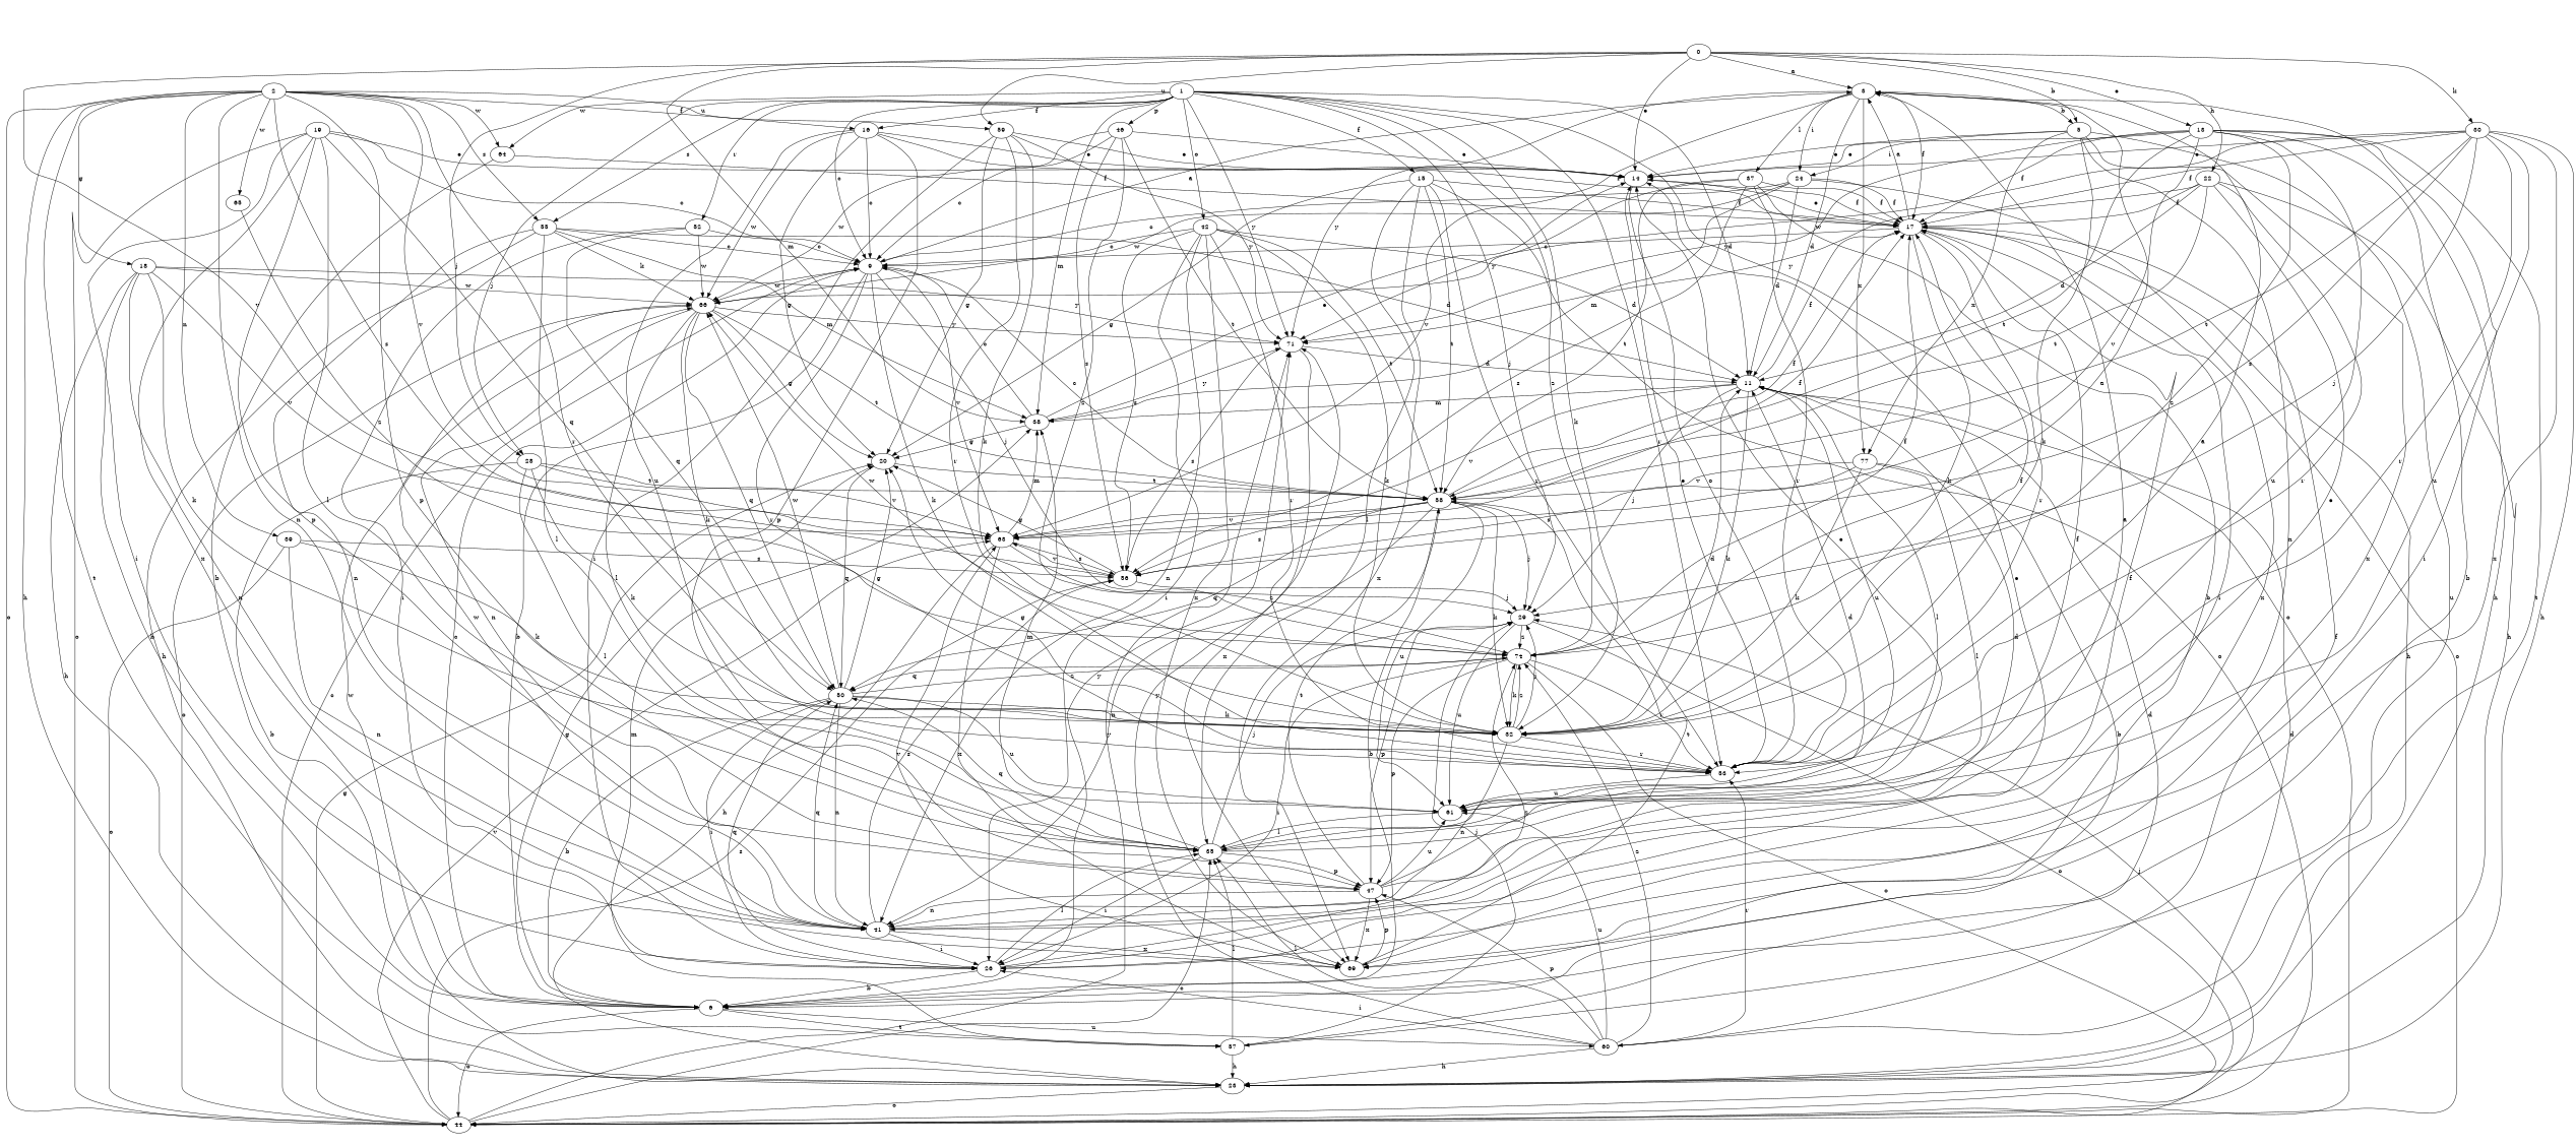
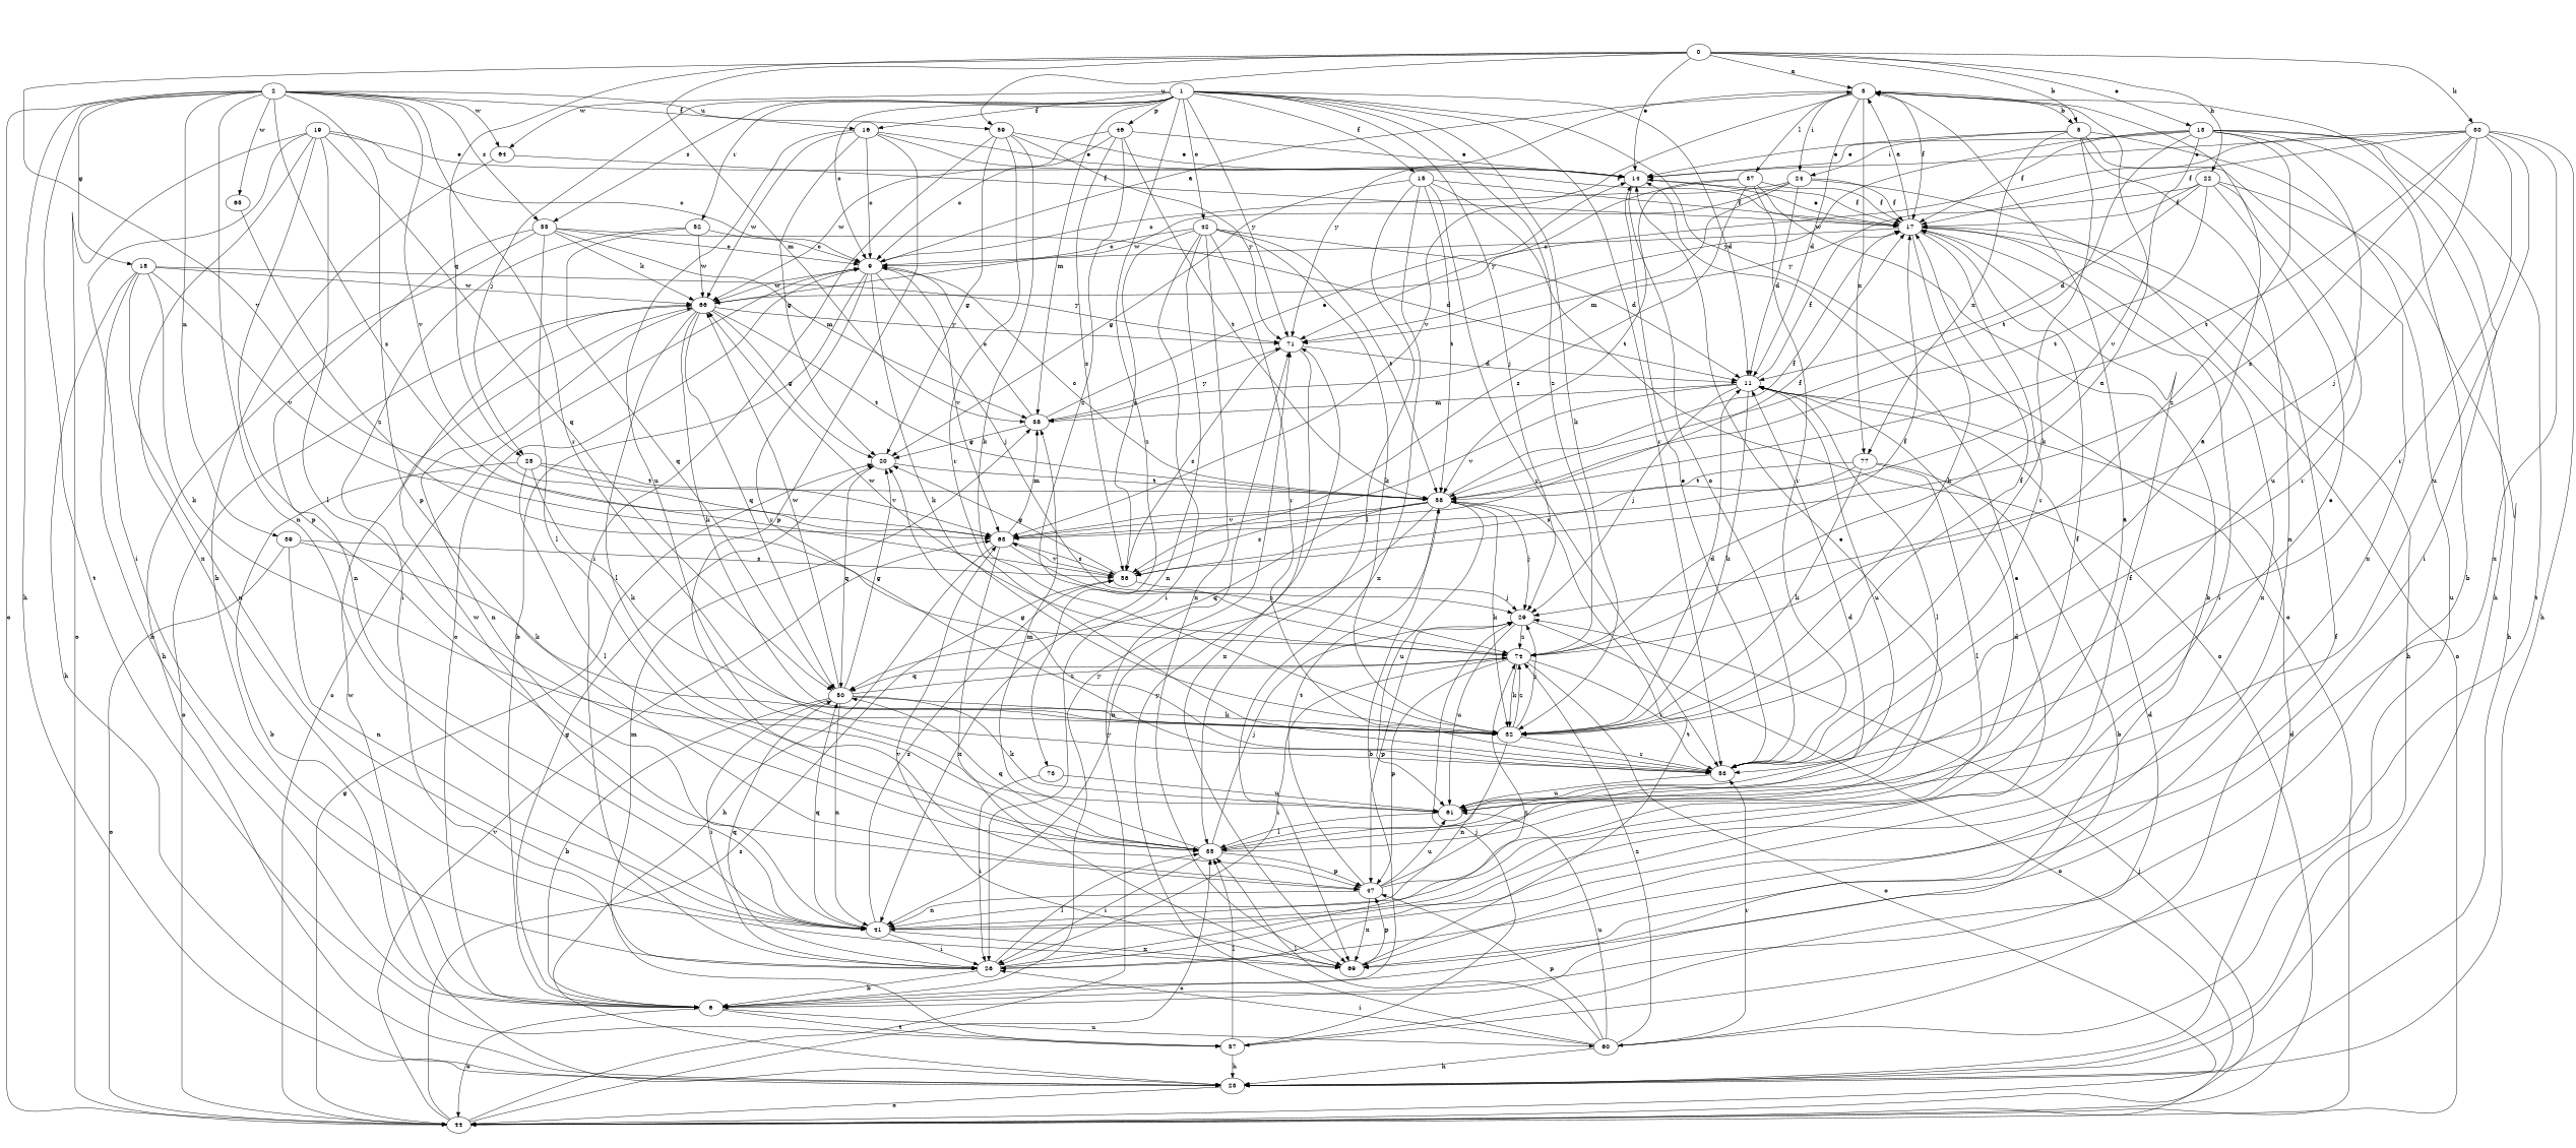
  strict digraph {
    0
    3
    5
    13
    14
    22
    28
    30
    38
    59
    63
    11
    71
    23
    17
    24
    n17 [label=37]
    n18 [label=77]
    32
    41
    60
    69
    74
    57
    6
    61
    26
    58
    53
    35
    29
    56
    66
    9
    20
    1
    15
    16
    42
    44
    46
    52
    55
    64
+   73
    47
    50
    2
    18
    39
    65
    19
    0 -> 3 [label=a]
    0 -> 5 [label=b]
    0 -> 13 [label=e]
    0 -> 14 [label=e]
    0 -> 22 [label=h]
-   0 -> 28 [label=j]
+   0 -> 28 [label=q]
    0 -> 30 [label=k]
    0 -> 38 [label=m]
    0 -> 59 [label=u]
    0 -> 63 [label=v]
    3 -> 5 [label=b]
    3 -> 63 [label=v]
    3 -> 11 [label=d]
    3 -> 71 [label=y]
    3 -> 23 [label=h]
    3 -> 17 [label=f]
    3 -> 24 [label=i]
    3 -> n17 [label=l]
    3 -> n18 [label=x]
    5 -> 14 [label=e]
    5 -> 24 [label=i]
    5 -> n18 [label=x]
    5 -> 32 [label=k]
    5 -> 41 [label=n]
    5 -> 60 [label=u]
    5 -> 69 [label=x]
    13 -> 14 [label=e]
    13 -> 63 [label=v]
    13 -> 71 [label=y]
    13 -> 17 [label=f]
    13 -> 74 [label=z]
    13 -> 57 [label=t]
    13 -> 6 [label=b]
    13 -> 61 [label=u]
    13 -> 26 [label=i]
    13 -> 58 [label=t]
    14 -> 17 [label=f]
    14 -> 53 [label=o]
    22 -> 11 [label=d]
    22 -> 71 [label=y]
    22 -> 23 [label=h]
    22 -> 17 [label=f]
    22 -> 61 [label=e]
    22 -> 58 [label=t]
    22 -> 53 [label=r]
    28 -> 63 [label=v]
    28 -> 32 [label=k]
    28 -> 6 [label=b]
    28 -> 58 [label=t]
    28 -> 35 [label=l]
    30 -> 14 [label=e]
    30 -> 23 [label=h]
    30 -> 17 [label=f]
    30 -> 69 [label=x]
    30 -> 61 [label=u]
    30 -> 58 [label=t]
    30 -> 53 [label=r]
    30 -> 29 [label=j]
    30 -> 56 [label=s]
    30 -> 66 [label=w]
    38 -> 14 [label=e]
    38 -> 71 [label=y]
    38 -> 9 [label=c]
    38 -> 20 [label=g]
    59 -> 14 [label=e]
    59 -> 71 [label=y]
    59 -> 32 [label=k]
    59 -> 26 [label=i]
    59 -> 53 [label=r]
    59 -> 20 [label=g]
    63 -> 38 [label=m]
    63 -> 23 [label=h]
    63 -> 17 [label=f]
    63 -> 69 [label=x]
    63 -> 74 [label=z]
    63 -> 56 [label=s]
    11 -> 38 [label=m]
    11 -> 63 [label=v]
    11 -> 17 [label=f]
    11 -> 32 [label=k]
    11 -> 61 [label=u]
    11 -> 35 [label=l]
    11 -> 29 [label=j]
    71 -> 11 [label=d]
    71 -> 69 [label=x]
    71 -> 56 [label=s]
    23 -> 11 [label=d]
    23 -> 66 [label=w]
    23 -> 44 [label=o]
    17 -> 3 [label=a]
    17 -> 14 [label=e]
    17 -> 23 [label=h]
    17 -> 32 [label=k]
    17 -> 69 [label=x]
    17 -> 26 [label=i]
    17 -> 53 [label=r]
    17 -> 9 [label=c]
    24 -> 38 [label=m]
    24 -> 11 [label=d]
    24 -> 17 [label=f]
    24 -> 66 [label=w]
    24 -> 9 [label=c]
    24 -> 44 [label=o]
    n17 -> 71 [label=y]
    n17 -> 17 [label=f]
    n17 -> 6 [label=b]
    n17 -> 58 [label=t]
    n17 -> 53 [label=r]
    n17 -> 56 [label=s]
    n18 -> 32 [label=k]
    n18 -> 6 [label=b]
-   n18 -> 58 [label=v]
+   n18 -> 58 [label=t]
    n18 -> 35 [label=l]
    n18 -> 56 [label=s]
    32 -> 11 [label=d]
    32 -> 17 [label=f]
    32 -> 41 [label=n]
    32 -> 74 [label=z]
    32 -> 53 [label=r]
    32 -> 29 [label=j]
    41 -> 3 [label=a]
    41 -> 17 [label=f]
    41 -> 69 [label=x]
    41 -> 26 [label=i]
    41 -> 56 [label=s]
    41 -> 66 [label=w]
    41 -> 50 [label=q]
    60 -> 71 [label=y]
    60 -> 23 [label=h]
    60 -> 17 [label=f]
    60 -> 74 [label=z]
    60 -> 61 [label=u]
    60 -> 26 [label=i]
    60 -> 53 [label=r]
    60 -> 35 [label=l]
    60 -> 47 [label=p]
    69 -> 63 [label=v]
    69 -> 58 [label=t]
    69 -> 47 [label=p]
    74 -> 3 [label=a]
    74 -> 17 [label=f]
    74 -> 32 [label=k]
    74 -> 26 [label=i]
    74 -> 53 [label=r]
    74 -> 66 [label=w]
    74 -> 44 [label=o]
    74 -> 47 [label=p]
    74 -> 50 [label=q]
    57 -> 38 [label=m]
    57 -> 11 [label=d]
    57 -> 23 [label=h]
    57 -> 35 [label=l]
    57 -> 29 [label=j]
    6 -> 71 [label=y]
    6 -> 60 [label=u]
    6 -> 57 [label=t]
    6 -> 9 [label=c]
    6 -> 20 [label=g]
    6 -> 44 [label=o]
    61 -> 35 [label=l]
    26 -> 14 [label=e]
    26 -> 74 [label=z]
    26 -> 6 [label=b]
    26 -> 35 [label=l]
    26 -> 50 [label=q]
    58 -> 63 [label=v]
    58 -> 17 [label=f]
    58 -> 32 [label=k]
    58 -> 41 [label=n]
    58 -> 6 [label=b]
    58 -> 61 [label=u]
    58 -> 29 [label=j]
    58 -> 56 [label=s]
    58 -> 9 [label=c]
    58 -> 50 [label=q]
    53 -> 3 [label=a]
    53 -> 14 [label=e]
    53 -> 61 [label=u]
    53 -> 20 [label=g]
    35 -> 38 [label=m]
    35 -> 11 [label=d]
    35 -> 17 [label=f]
    35 -> 26 [label=i]
    35 -> 29 [label=j]
    35 -> 47 [label=p]
    35 -> 50 [label=q]
    29 -> 74 [label=z]
    29 -> 61 [label=u]
    29 -> 44 [label=o]
    29 -> 47 [label=p]
    56 -> 63 [label=v]
    56 -> 29 [label=j]
    56 -> 20 [label=g]
    66 -> 71 [label=y]
    66 -> 32 [label=k]
    66 -> 41 [label=n]
    66 -> 58 [label=t]
    66 -> 35 [label=l]
    66 -> 20 [label=g]
    66 -> 44 [label=o]
    66 -> 50 [label=q]
    9 -> 3 [label=a]
    9 -> 63 [label=v]
    9 -> 32 [label=k]
    9 -> 6 [label=b]
    9 -> 53 [label=r]
    9 -> 29 [label=j]
    9 -> 66 [label=w]
    20 -> 58 [label=t]
    20 -> 50 [label=q]
    1 -> 28 [label=j]
    1 -> 38 [label=m]
    1 -> 11 [label=d]
    1 -> 71 [label=y]
    1 -> 32 [label=k]
    1 -> 74 [label=z]
    1 -> 53 [label=r]
    1 -> 29 [label=j]
    1 -> 9 [label=c]
    1 -> 15 [label=f]
    1 -> 16 [label=f]
    1 -> 42 [label=o]
    1 -> 44 [label=o]
    1 -> 46 [label=p]
    1 -> 52 [label=r]
    1 -> 55 [label=s]
    1 -> 64 [label=w]
+   1 -> 73 [label=z]
    15 -> 17 [label=f]
    15 -> 69 [label=x]
    15 -> 58 [label=t]
    15 -> 53 [label=r]
    15 -> 35 [label=l]
    15 -> 20 [label=g]
    15 -> 44 [label=o]
    16 -> 14 [label=e]
    16 -> 17 [label=f]
    16 -> 61 [label=u]
    16 -> 66 [label=w]
    16 -> 9 [label=c]
    16 -> 20 [label=g]
    16 -> 47 [label=p]
    42 -> 11 [label=d]
    42 -> 32 [label=k]
    42 -> 41 [label=n]
    42 -> 69 [label=x]
    42 -> 26 [label=i]
    42 -> 58 [label=t]
    42 -> 53 [label=r]
    42 -> 56 [label=s]
    42 -> 9 [label=c]
    44 -> 63 [label=v]
    44 -> 71 [label=y]
    44 -> 35 [label=c]
    44 -> 29 [label=j]
    44 -> 56 [label=s]
    44 -> 9 [label=c]
    44 -> 20 [label=g]
    46 -> 14 [label=e]
    46 -> 74 [label=z]
    46 -> 58 [label=t]
    46 -> 56 [label=s]
    46 -> 66 [label=w]
    46 -> 9 [label=c]
    52 -> 26 [label=i]
    52 -> 66 [label=w]
    52 -> 9 [label=c]
    52 -> 50 [label=q]
    55 -> 38 [label=m]
    55 -> 11 [label=d]
    55 -> 23 [label=h]
    55 -> 41 [label=n]
    55 -> 35 [label=l]
    55 -> 66 [label=k]
    55 -> 9 [label=c]
    64 -> 17 [label=f]
    64 -> 6 [label=b]
+   73 -> 61 [label=u]
+   73 -> 26 [label=i]
    47 -> 14 [label=e]
    47 -> 11 [label=d]
    47 -> 41 [label=n]
    47 -> 69 [label=x]
    47 -> 61 [label=u]
    47 -> 58 [label=t]
    50 -> 32 [label=k]
    50 -> 41 [label=n]
    50 -> 74 [label=z]
    50 -> 6 [label=b]
-   50 -> 61 [label=u]
+   50 -> 61 [label=k]
    50 -> 26 [label=i]
    50 -> 66 [label=w]
    50 -> 20 [label=g]
    2 -> 59 [label=u]
    2 -> 63 [label=v]
    2 -> 23 [label=h]
    2 -> 41 [label=n]
    2 -> 57 [label=t]
    2 -> 53 [label=r]
    2 -> 56 [label=s]
    2 -> 16 [label=f]
    2 -> 44 [label=o]
    2 -> 55 [label=s]
    2 -> 64 [label=w]
    2 -> 47 [label=p]
    2 -> 18 [label=g]
    2 -> 39 [label=n]
    2 -> 65 [label=w]
    18 -> 63 [label=v]
    18 -> 71 [label=y]
    18 -> 23 [label=h]
    18 -> 32 [label=k]
    18 -> 41 [label=n]
    18 -> 6 [label=b]
    18 -> 66 [label=w]
    39 -> 32 [label=k]
    39 -> 41 [label=n]
    39 -> 56 [label=s]
    39 -> 44 [label=o]
    65 -> 74 [label=z]
    19 -> 14 [label=e]
    19 -> 69 [label=x]
    19 -> 26 [label=i]
    19 -> 35 [label=l]
    19 -> 9 [label=c]
    19 -> 44 [label=o]
    19 -> 47 [label=p]
    19 -> 50 [label=q]
  }
